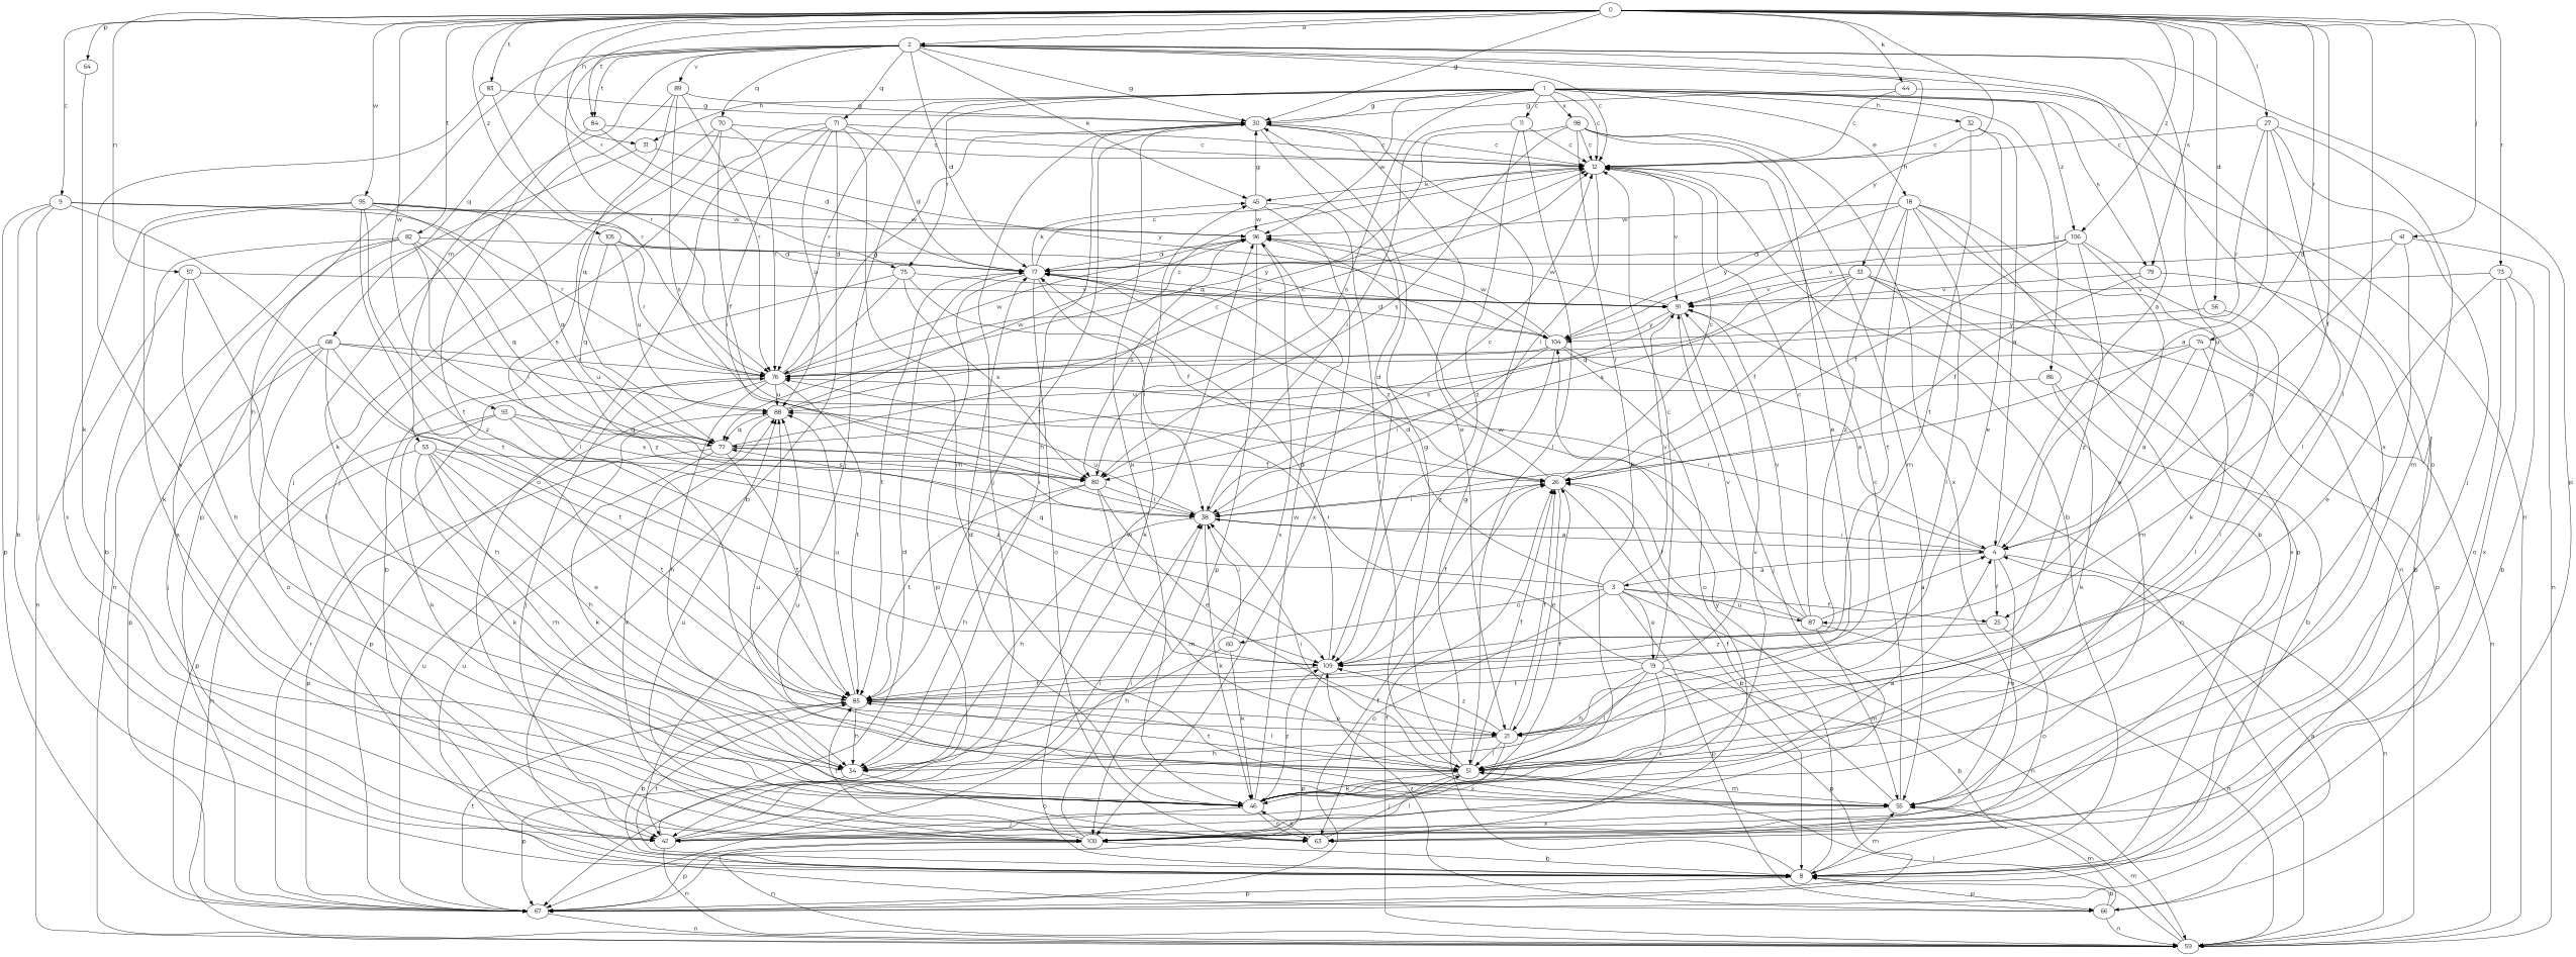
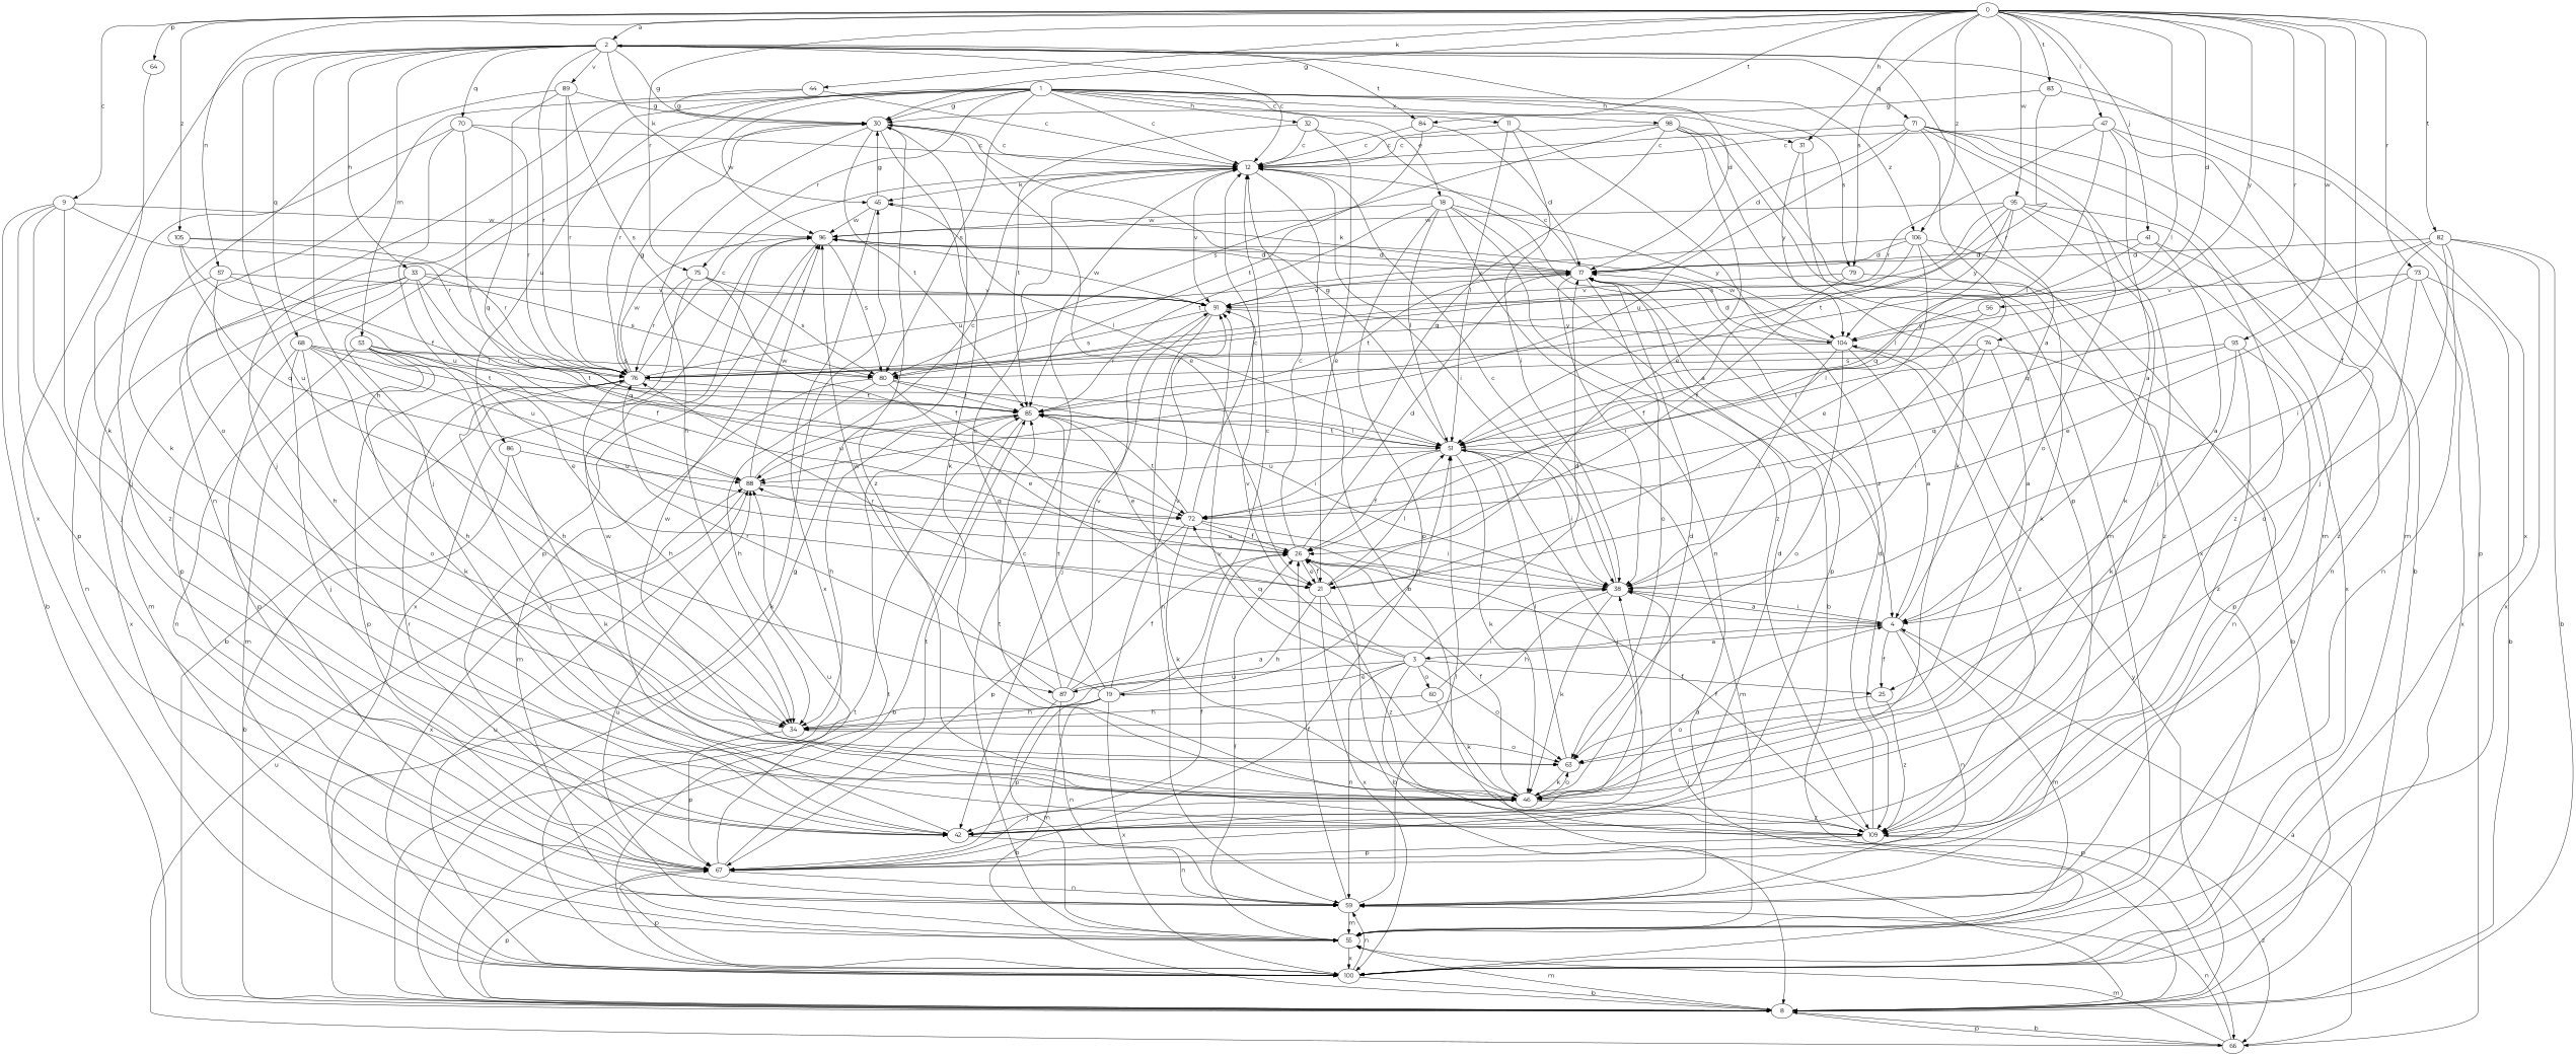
  strict digraph {
    fontname=Montserrat
    node [fontname=Montserrat]
    edge [fontname=Montserrat]
    0
    2
    9
    n4 [label=56]
    25
    30
    31
    41
    44
-   47 [label=27]
+   47
    51
    57
    64
    73
    74
    75
    79
    82
    83
    84
    93
    95
    104
    105
    106
    12
    76
    17
    33
    34
    45
    53
    66
    68
    70
    71
    87
    89
    100
    42
    96
    8
    67
    109
    63
    85
    21
    46
    59
    4
    55
    38
    26
    88
    91
    80
    72
    1
    11
    18
    32
    86
    98
    3
    19
    60
    0 -> 2 [label=a]
    0 -> 9 [label=c]
    0 -> n4 [label=d]
    0 -> 25 [label=f]
    0 -> 30 [label=g]
    0 -> 31 [label=h]
    0 -> 41 [label=j]
    0 -> 44 [label=k]
    0 -> 47 [label=l]
    0 -> 51 [label=l]
    0 -> 57 [label=n]
    0 -> 64 [label=p]
    0 -> 73 [label=r]
    0 -> 74 [label=r]
    0 -> 75 [label=r]
    0 -> 79 [label=s]
    0 -> 82 [label=t]
    0 -> 83 [label=t]
    0 -> 84 [label=t]
    0 -> 93 [label=w]
    0 -> 95 [label=w]
    0 -> 104 [label=y]
    0 -> 105 [label=z]
    0 -> 106 [label=z]
    2 -> 30 [label=g]
    2 -> 84 [label=t]
    2 -> 12 [label=c]
    2 -> 76 [label=r]
    2 -> 17 [label=d]
    2 -> 33 [label=h]
    2 -> 34 [label=h]
    2 -> 45 [label=k]
    2 -> 53 [label=m]
    2 -> 66 [label=p]
    2 -> 68 [label=q]
    2 -> 70 [label=q]
    2 -> 71 [label=q]
    2 -> 87 [label=u]
    2 -> 89 [label=v]
    2 -> 100 [label=x]
    9 -> 76 [label=r]
    9 -> 42 [label=j]
    9 -> 96 [label=w]
    9 -> 8 [label=b]
    9 -> 67 [label=p]
    9 -> 109 [label=z]
    n4 -> 51 [label=l]
    n4 -> 104 [label=y]
    25 -> 109 [label=z]
    25 -> 63 [label=o]
    30 -> 12 [label=c]
    30 -> 34 [label=h]
    30 -> 42 [label=j]
    30 -> 109 [label=z]
    30 -> 85 [label=t]
    30 -> 21 [label=e]
    30 -> 46 [label=k]
    31 -> 104 [label=y]
    31 -> 67 [label=p]
    41 -> 51 [label=l]
    41 -> 17 [label=d]
    41 -> 59 [label=n]
    41 -> 4 [label=a]
    44 -> 30 [label=g]
    44 -> 12 [label=c]
    44 -> 63 [label=o]
    47 -> 51 [label=l]
    47 -> 12 [label=c]
    47 -> 76 [label=r]
    47 -> 42 [label=j]
    47 -> 4 [label=a]
    47 -> 55 [label=m]
    51 -> 30 [label=g]
    51 -> 42 [label=j]
    51 -> 85 [label=t]
    51 -> 46 [label=k]
    51 -> 55 [label=m]
    51 -> 38 [label=i]
    51 -> 26 [label=f]
    51 -> 88 [label=u]
    57 -> 51 [label=l]
    57 -> 34 [label=h]
    57 -> 59 [label=n]
    57 -> 91 [label=v]
    64 -> 46 [label=k]
    73 -> 100 [label=x]
    73 -> 8 [label=b]
    73 -> 63 [label=o]
    73 -> 21 [label=e]
    73 -> 91 [label=v]
    74 -> 51 [label=l]
    74 -> 76 [label=r]
    74 -> 59 [label=n]
    74 -> 4 [label=a]
    74 -> 38 [label=i]
    75 -> 76 [label=r]
    75 -> 8 [label=b]
    75 -> 26 [label=f]
    75 -> 91 [label=v]
    75 -> 80 [label=s]
    79 -> 8 [label=b]
    79 -> 26 [label=f]
    79 -> 91 [label=v]
    82 -> 17 [label=d]
    82 -> 100 [label=x]
    82 -> 8 [label=b]
    82 -> 109 [label=z]
    82 -> 59 [label=n]
    82 -> 38 [label=i]
    82 -> 72 [label=q]
    83 -> 30 [label=g]
    83 -> 76 [label=r]
    83 -> 100 [label=x]
    84 -> 12 [label=c]
    84 -> 17 [label=d]
    84 -> 85 [label=t]
    93 -> 67 [label=p]
    93 -> 109 [label=z]
    93 -> 46 [label=k]
    93 -> 80 [label=s]
    93 -> 72 [label=q]
    95 -> 104 [label=y]
    95 -> 100 [label=x]
    95 -> 96 [label=w]
    95 -> 109 [label=z]
    95 -> 85 [label=t]
    95 -> 46 [label=k]
    95 -> 80 [label=s]
    95 -> 72 [label=q]
    104 -> 76 [label=r]
    104 -> 17 [label=d]
    104 -> 96 [label=w]
    104 -> 109 [label=z]
    104 -> 63 [label=o]
    104 -> 4 [label=a]
    104 -> 38 [label=i]
    105 -> 76 [label=r]
    105 -> 17 [label=d]
    105 -> 88 [label=u]
    105 -> 72 [label=q]
    106 -> 17 [label=d]
    106 -> 109 [label=z]
    106 -> 21 [label=e]
    106 -> 46 [label=k]
    106 -> 26 [label=f]
    106 -> 91 [label=v]
    12 -> 45 [label=k]
    12 -> 8 [label=b]
    12 -> 38 [label=i]
    12 -> 91 [label=v]
    76 -> 30 [label=g]
    76 -> 12 [label=c]
    76 -> 34 [label=h]
    76 -> 42 [label=j]
    76 -> 96 [label=w]
    76 -> 67 [label=p]
    76 -> 85 [label=t]
-   76 -> 88 [label=u]
+   76 -> 17 [label=u]
    17 -> 12 [label=c]
    17 -> 45 [label=k]
    17 -> 67 [label=p]
    17 -> 63 [label=o]
    17 -> 85 [label=t]
    17 -> 38 [label=i]
    17 -> 91 [label=v]
    33 -> 100 [label=x]
    33 -> 67 [label=p]
    33 -> 55 [label=m]
    33 -> 26 [label=f]
    33 -> 91 [label=v]
    33 -> 80 [label=s]
    33 -> 72 [label=q]
    34 -> 67 [label=p]
    34 -> 63 [label=o]
    45 -> 30 [label=g]
    45 -> 51 [label=l]
    45 -> 100 [label=x]
    45 -> 96 [label=w]
    53 -> 34 [label=h]
    53 -> 85 [label=t]
    53 -> 21 [label=e]
    53 -> 46 [label=k]
    53 -> 59 [label=n]
    53 -> 55 [label=m]
    53 -> 80 [label=s]
    66 -> 8 [label=b]
-   66 -> 109 [label=z]
+   109 -> 66 [label=z]
    66 -> 59 [label=n]
    66 -> 4 [label=a]
    66 -> 55 [label=m]
    66 -> 88 [label=u]
    68 -> 76 [label=r]
    68 -> 34 [label=h]
    68 -> 42 [label=j]
    68 -> 67 [label=p]
    68 -> 63 [label=o]
    68 -> 85 [label=t]
    68 -> 88 [label=u]
    70 -> 51 [label=l]
    70 -> 12 [label=c]
    70 -> 76 [label=r]
    70 -> 42 [label=j]
    70 -> 26 [label=f]
    71 -> 12 [label=c]
    71 -> 17 [label=d]
    71 -> 42 [label=j]
    71 -> 8 [label=b]
    71 -> 63 [label=o]
    71 -> 55 [label=m]
    71 -> 38 [label=i]
    71 -> 88 [label=u]
    87 -> 12 [label=c]
    87 -> 96 [label=w]
    87 -> 59 [label=n]
    87 -> 4 [label=a]
    87 -> 55 [label=m]
    87 -> 26 [label=f]
    87 -> 91 [label=v]
    89 -> 30 [label=g]
    89 -> 76 [label=r]
    89 -> 46 [label=k]
    89 -> 80 [label=s]
    89 -> 72 [label=q]
    100 -> 8 [label=b]
    100 -> 67 [label=p]
    100 -> 85 [label=t]
    100 -> 59 [label=n]
    100 -> 38 [label=i]
    100 -> 88 [label=u]
    42 -> 17 [label=d]
    42 -> 96 [label=w]
    42 -> 59 [label=n]
    42 -> 38 [label=i]
    96 -> 17 [label=d]
    96 -> 100 [label=x]
    96 -> 67 [label=p]
    96 -> 80 [label=s]
    8 -> 30 [label=g]
    8 -> 104 [label=y]
    8 -> 45 [label=k]
    8 -> 66 [label=p]
    8 -> 67 [label=p]
    8 -> 85 [label=t]
    8 -> 55 [label=m]
    67 -> 76 [label=r]
    67 -> 85 [label=t]
    67 -> 59 [label=n]
    67 -> 26 [label=f]
    67 -> 88 [label=u]
    109 -> 17 [label=d]
    109 -> 67 [label=p]
    109 -> 85 [label=t]
    109 -> 26 [label=f]
    63 -> 51 [label=l]
    63 -> 46 [label=k]
    85 -> 51 [label=l]
    85 -> 34 [label=h]
    85 -> 8 [label=b]
    85 -> 21 [label=e]
    85 -> 88 [label=u]
    21 -> 51 [label=l]
    21 -> 34 [label=h]
    21 -> 100 [label=x]
    21 -> 109 [label=z]
    21 -> 26 [label=f]
    46 -> 17 [label=d]
    46 -> 42 [label=j]
    46 -> 96 [label=w]
    46 -> 109 [label=z]
    46 -> 63 [label=o]
    46 -> 4 [label=a]
    46 -> 26 [label=f]
    46 -> 91 [label=v]
    59 -> 51 [label=l]
    59 -> 55 [label=m]
    59 -> 26 [label=f]
    4 -> 2 [label=a]
    4 -> 25 [label=f]
    4 -> 76 [label=r]
    4 -> 59 [label=n]
    4 -> 55 [label=m]
    4 -> 38 [label=i]
    4 -> 3 [label=a]
    55 -> 12 [label=c]
    55 -> 100 [label=x]
    55 -> 26 [label=f]
    55 -> 88 [label=u]
    38 -> 12 [label=c]
    38 -> 34 [label=h]
    38 -> 46 [label=k]
    38 -> 4 [label=a]
    38 -> 88 [label=u]
    26 -> 12 [label=c]
    26 -> 17 [label=d]
    26 -> 8 [label=b]
    26 -> 21 [label=e]
    26 -> 38 [label=i]
    88 -> 12 [label=c]
    88 -> 100 [label=x]
    88 -> 96 [label=w]
    88 -> 72 [label=q]
    91 -> 104 [label=y]
    91 -> 42 [label=j]
    91 -> 96 [label=w]
    91 -> 59 [label=n]
    91 -> 80 [label=s]
    80 -> 34 [label=h]
    80 -> 85 [label=t]
    80 -> 21 [label=e]
    80 -> 55 [label=m]
    80 -> 38 [label=i]
    72 -> 12 [label=c]
    72 -> 67 [label=p]
    72 -> 85 [label=t]
    72 -> 46 [label=k]
    72 -> 38 [label=i]
    72 -> 26 [label=f]
    1 -> 30 [label=g]
    1 -> 31 [label=h]
    1 -> 75 [label=r]
    1 -> 79 [label=s]
    1 -> 106 [label=z]
    1 -> 12 [label=c]
    1 -> 76 [label=r]
    1 -> 42 [label=j]
    1 -> 96 [label=w]
    1 -> 59 [label=n]
    1 -> 80 [label=s]
    1 -> 11 [label=c]
    1 -> 18 [label=e]
    1 -> 32 [label=h]
    1 -> 86 [label=u]
    1 -> 98 [label=x]
    11 -> 51 [label=l]
    11 -> 12 [label=c]
    11 -> 109 [label=z]
    11 -> 38 [label=i]
    18 -> 51 [label=l]
    18 -> 104 [label=y]
    18 -> 96 [label=w]
    18 -> 8 [label=b]
    18 -> 67 [label=p]
    18 -> 109 [label=z]
    18 -> 85 [label=t]
    18 -> 59 [label=n]
    32 -> 12 [label=c]
    32 -> 85 [label=t]
    32 -> 21 [label=e]
    32 -> 4 [label=a]
    86 -> 8 [label=b]
    86 -> 46 [label=k]
    86 -> 88 [label=u]
    98 -> 12 [label=c]
    98 -> 100 [label=x]
    98 -> 21 [label=e]
    98 -> 46 [label=k]
    98 -> 55 [label=m]
    98 -> 80 [label=s]
    98 -> 72 [label=q]
    3 -> 25 [label=f]
    3 -> 17 [label=d]
    3 -> 66 [label=p]
    3 -> 87 [label=u]
    3 -> 63 [label=o]
    3 -> 59 [label=n]
    3 -> 91 [label=v]
    3 -> 72 [label=q]
    3 -> 19 [label=e]
    3 -> 60 [label=o]
    19 -> 51 [label=l]
    19 -> 12 [label=c]
    19 -> 76 [label=r]
    19 -> 34 [label=h]
    19 -> 100 [label=x]
    19 -> 8 [label=b]
    19 -> 67 [label=p]
    19 -> 85 [label=t]
    19 -> 91 [label=v]
    60 -> 34 [label=h]
    60 -> 46 [label=k]
    60 -> 38 [label=i]
  }
